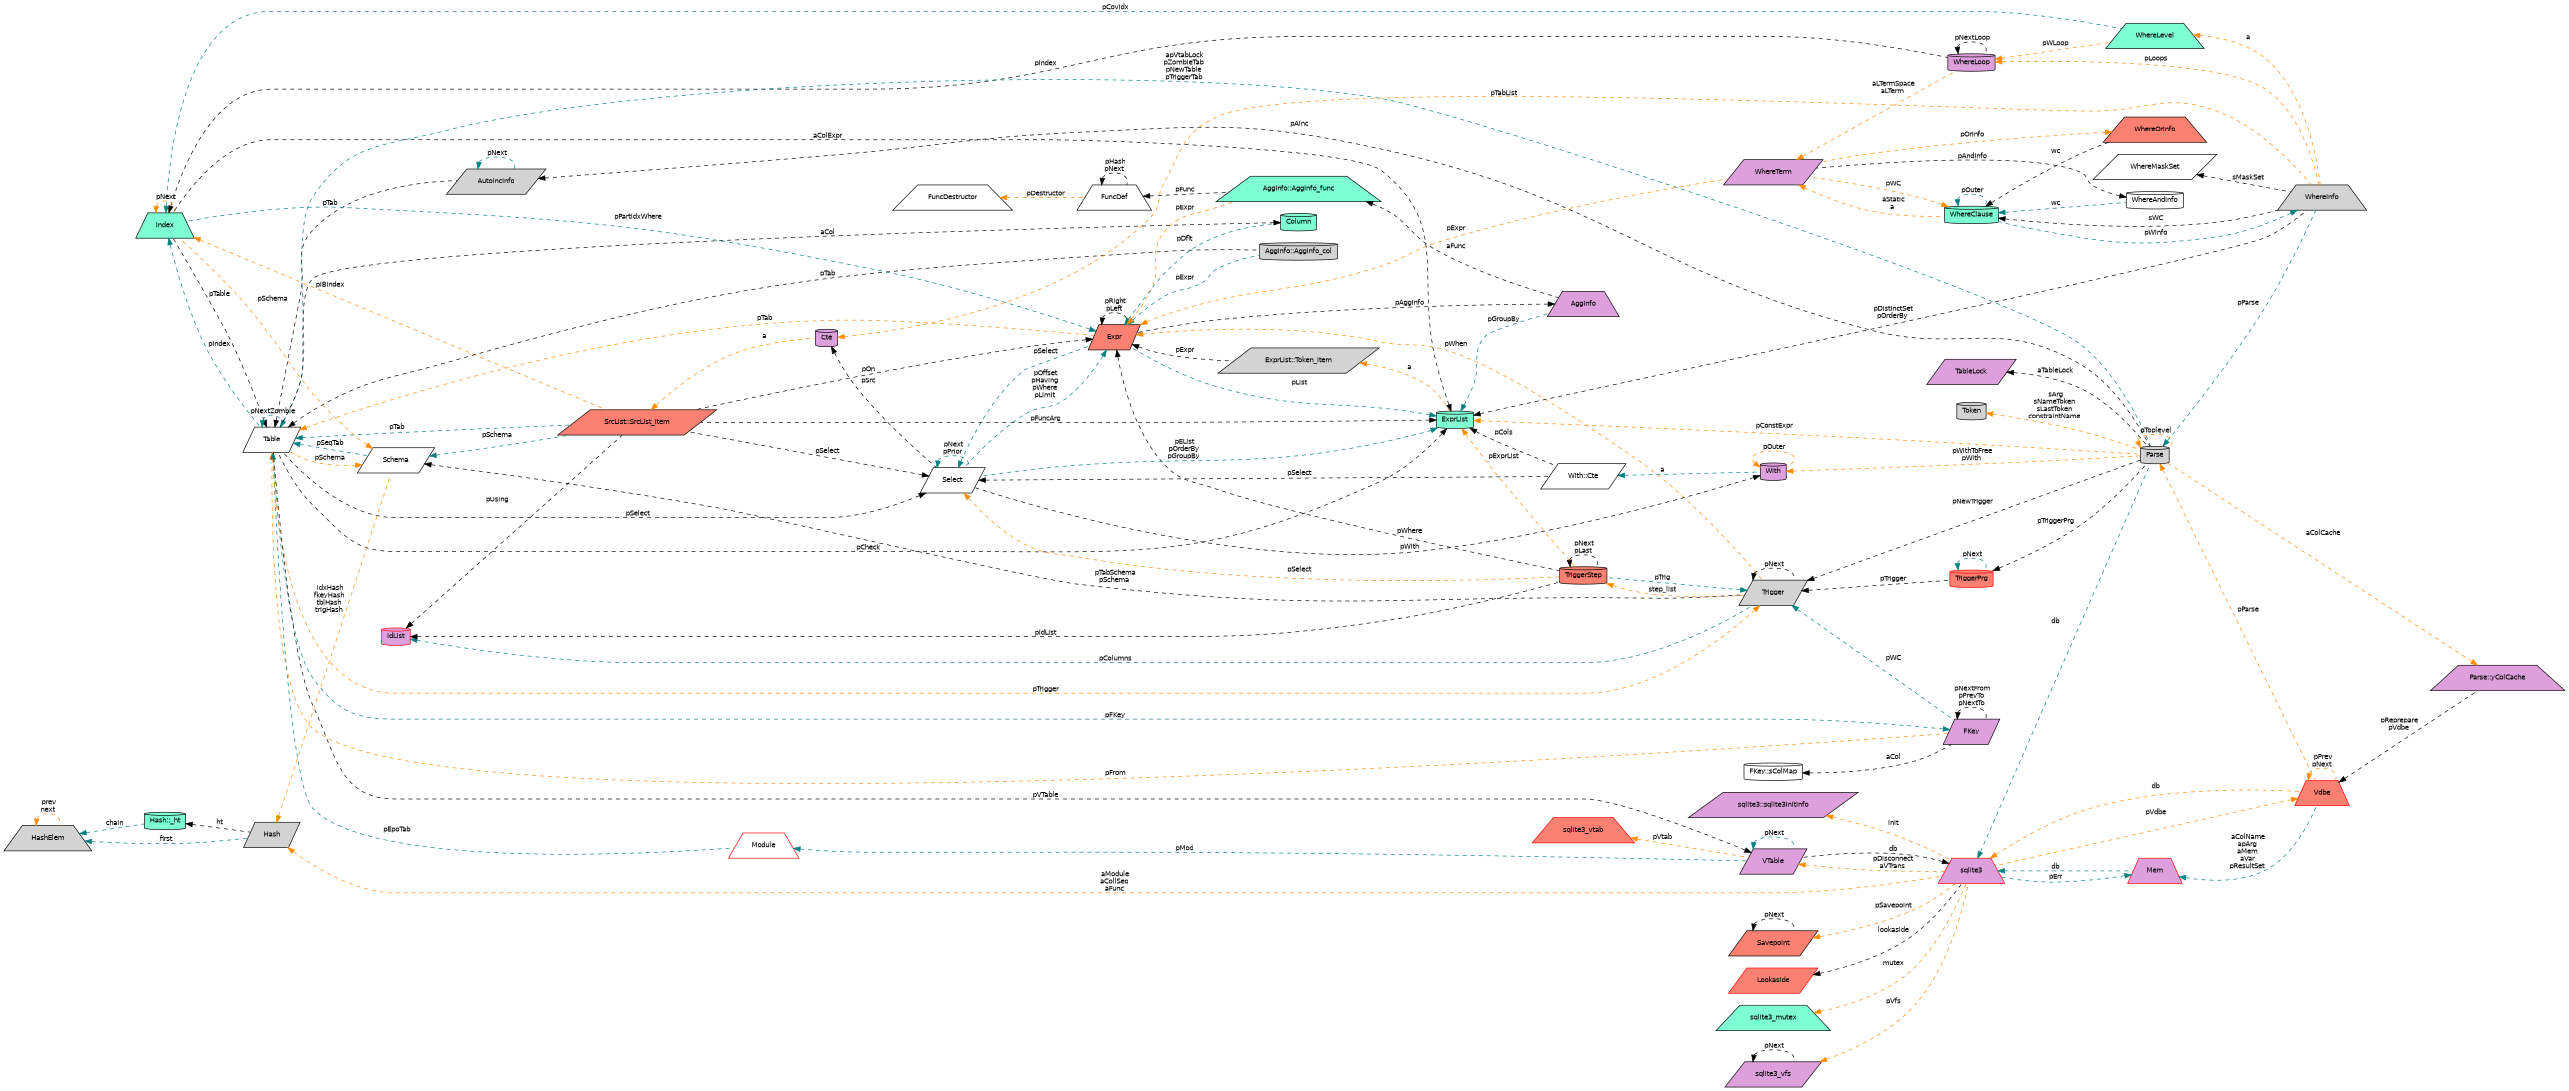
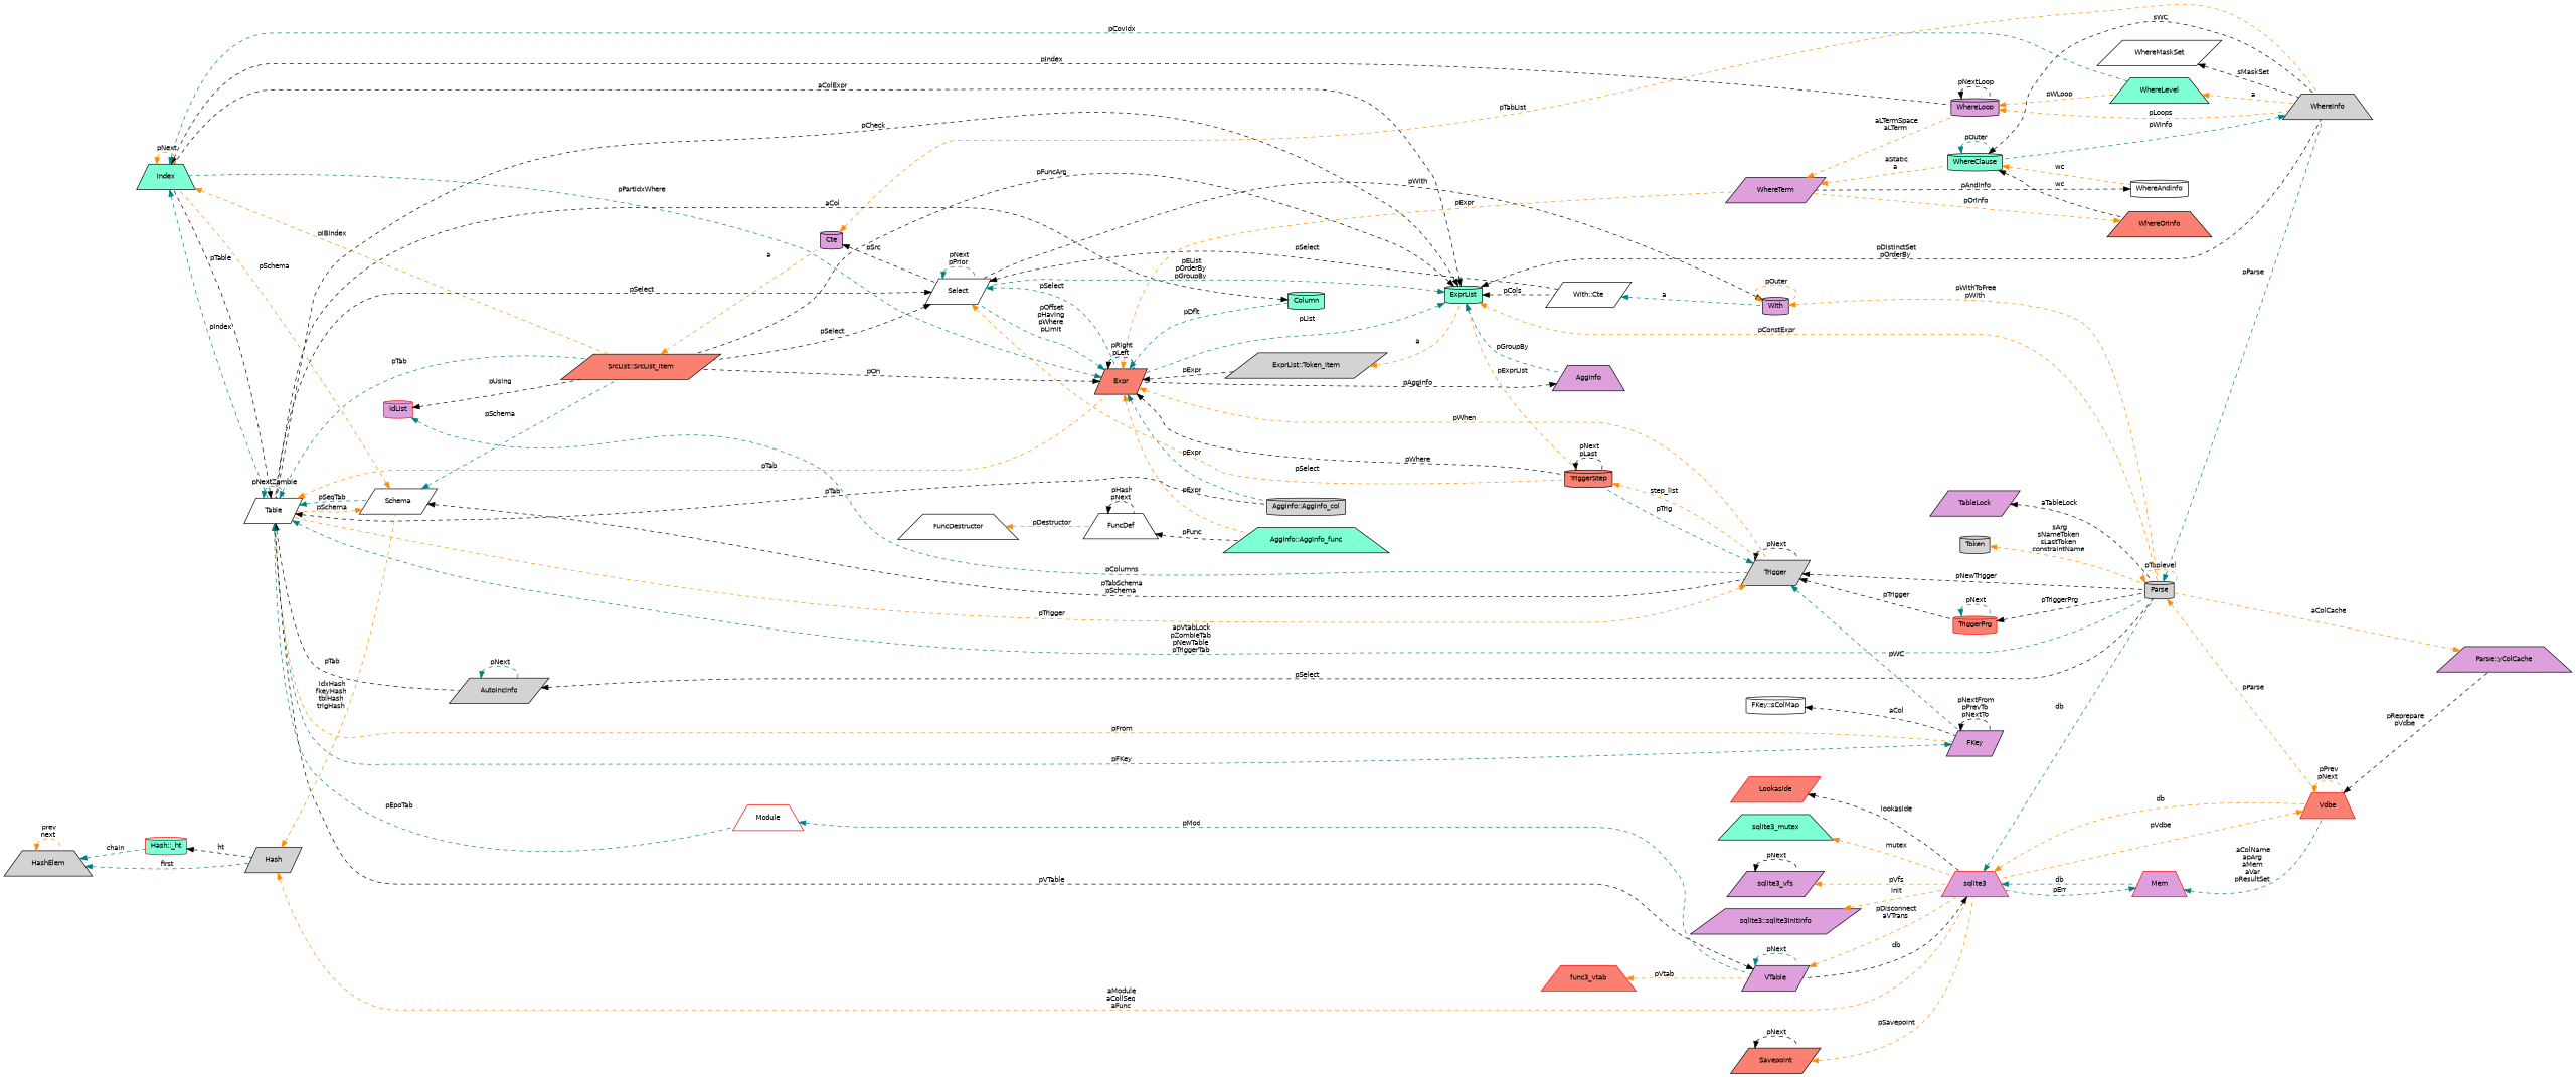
  digraph {
    rankdir=LR
    node [color=black fillcolor=plum fontname=Helvetica fontsize=10 shape=parallelogram style=filled]
    edge [color=black dir=back fontname=Helvetica fontsize=10 labelfontname=Helvetica labelfontsize=10 style=dashed]
    n1 [fontcolor=black height=0.2 label=WhereTerm width=0.4]
    n2 [fillcolor=aquamarine height=0.2 label=WhereClause shape=cylinder width=0.4]
    n3 [height=0.2 label=WhereLoop shape=cylinder width=0.4]
    n4 [fillcolor=white height=0.2 label=WhereAndInfo shape=cylinder width=0.4]
    n5 [fillcolor=lightgrey height=0.2 label=WhereInfo shape=trapezium width=0.4]
    n6 [fillcolor=salmon height=0.2 label=WhereOrInfo shape=trapezium width=0.4]
    n7 [fillcolor=aquamarine height=0.2 label=WhereLevel shape=trapezium width=0.4]
    n8 [fillcolor=aquamarine height=0.2 label=Index shape=trapezium width=0.4]
    n9 [fillcolor=white height=0.2 label=Table width=0.4]
    n10 [fillcolor=salmon height=0.2 label="SrcList::SrcList_item" width=0.4]
    n11 [fillcolor=white height=0.2 label=Schema width=0.4]
    n12 [fillcolor=salmon height=0.2 label=Expr width=0.4]
    n13 [fillcolor=lightgrey height=0.2 label="AggInfo::AggInfo_col" shape=cylinder width=0.4]
    n14 [height=0.2 label=FKey width=0.4]
    n15 [fillcolor=lightgrey height=0.2 label=Parse shape=cylinder width=0.4]
    n16 [fillcolor=lightgrey height=0.2 label=AutoincInfo width=0.4]
    n17 [color=red fillcolor=white height=0.2 label=Module shape=trapezium width=0.4]
    n18 [height=0.2 label=Cte shape=cylinder width=0.4]
    n19 [fillcolor=lightgrey height=0.2 label=Trigger width=0.4]
    n20 [fillcolor=salmon height=0.2 label=TriggerStep shape=cylinder width=0.4]
    n21 [color=red fillcolor=salmon height=0.2 label=TriggerPrg shape=cylinder width=0.4]
    n22 [fillcolor=aquamarine height=0.2 label=Column shape=cylinder width=0.4]
    n23 [fillcolor=aquamarine height=0.2 label="AggInfo::AggInfo_func" shape=trapezium width=0.4]
    n24 [fillcolor=lightgrey height=0.2 label="ExprList::Token_item" width=0.4]
    n25 [fillcolor=white height=0.2 label=Select width=0.4]
    n26 [color=red fillcolor=salmon height=0.2 label=Vdbe shape=trapezium width=0.4]
    n27 [height=0.2 label=VTable width=0.4]
    n28 [height=0.2 label=AggInfo shape=trapezium width=0.4]
    n29 [fillcolor=aquamarine height=0.2 label=ExprList shape=cylinder width=0.4]
    n30 [fillcolor=white height=0.2 label="With::Cte" width=0.4]
    n31 [fillcolor=white height=0.2 label=FuncDef shape=trapezium width=0.4]
    n32 [fillcolor=white height=0.2 label=FuncDestructor shape=trapezium width=0.4]
    n33 [height=0.2 label=With shape=cylinder width=0.4]
    n34 [color=red height=0.2 label=IdList shape=cylinder width=0.4]
    n35 [fillcolor=white height=0.2 label="FKey::sColMap" shape=cylinder width=0.4]
    n36 [color=red height=0.2 label=sqlite3 shape=trapezium width=0.4]
    n37 [color=red height=0.2 label=Mem shape=trapezium width=0.4]
    n38 [height=0.2 label="Parse::yColCache" shape=trapezium width=0.4]
    n39 [height=0.2 label=TableLock width=0.4]
    n40 [fillcolor=lightgrey height=0.2 label=Token shape=cylinder width=0.4]
    n41 [fillcolor=salmon height=0.2 label=Savepoint width=0.4]
    n42 [color=red fillcolor=salmon height=0.2 label=Lookaside width=0.4]
    n43 [fillcolor=aquamarine height=0.2 label=sqlite3_mutex shape=trapezium width=0.4]
    n44 [height=0.2 label=sqlite3_vfs width=0.4]
    n45 [height=0.2 label="sqlite3::sqlite3InitInfo" width=0.4]
    n46 [fillcolor=lightgrey height=0.2 label=Hash width=0.4]
-   n47 [fillcolor=aquamarine height=0.2 label="Hash::_ht" shape=cylinder width=0.4]
+   n47 [color=red fillcolor=aquamarine height=0.2 label="Hash::_ht" shape=cylinder width=0.4]
    n48 [fillcolor=lightgrey height=0.2 label=HashElem shape=trapezium width=0.4]
-   n49 [color=red fillcolor=salmon height=0.2 label=sqlite3_vtab shape=trapezium width=0.4]
+   n49 [color=red fillcolor=salmon height=0.2 label=func3_vtab shape=trapezium width=0.4]
    n50 [fillcolor=white height=0.2 label=WhereMaskSet width=0.4]
    n1 -> n2 [color=darkorange label=" aStatic\na"]
    n1 -> n3 [color=darkorange label=" aLTermSpace\naLTerm"]
-   n2 -> n1 [color=darkorange label=" pWC"]
    n2 -> n2 [color=teal label=" pOuter"]
-   n2 -> n4 [color=teal label=" wc"]
+   n2 -> n4 [color=darkorange label=" wc"]
    n2 -> n5 [label=" sWC"]
    n2 -> n6 [label=" wc"]
    n3 -> n3 [label=" pNextLoop"]
    n3 -> n5 [color=darkorange label=" pLoops"]
    n3 -> n7 [color=darkorange label=" pWLoop"]
    n4 -> n1 [label=" pAndInfo"]
    n5 -> n2 [color=teal label=" pWInfo"]
    n6 -> n1 [color=darkorange label=" pOrInfo"]
    n7 -> n5 [color=darkorange label=" a"]
    n8 -> n3 [label=" pIndex"]
    n8 -> n7 [color=teal label=" pCovidx"]
    n8 -> n8 [color=darkorange label=" pNext"]
    n8 -> n9 [color=teal label=" pIndex"]
    n8 -> n10 [color=darkorange label=" pIBIndex"]
    n9 -> n8 [label=" pTable"]
    n9 -> n9 [color=teal label=" pNextZombie"]
    n9 -> n10 [color=teal label=" pTab"]
    n9 -> n11 [color=teal label=" pSeqTab"]
    n9 -> n12 [color=darkorange label=" pTab"]
    n9 -> n13 [label=" pTab"]
    n9 -> n14 [color=darkorange label=" pFrom"]
    n9 -> n15 [color=teal label=" apVtabLock\npZombieTab\npNewTable\npTriggerTab"]
    n9 -> n16 [label=" pTab"]
    n9 -> n17 [color=teal label=" pEpoTab"]
    n10 -> n18 [color=darkorange label=" a"]
    n11 -> n8 [color=darkorange label=" pSchema"]
    n11 -> n9 [color=darkorange label=" pSchema"]
    n11 -> n10 [color=teal label=" pSchema"]
    n11 -> n19 [label=" pTabSchema\npSchema"]
    n12 -> n1 [color=darkorange label=" pExpr"]
    n12 -> n8 [color=teal label=" pPartIdxWhere"]
    n12 -> n10 [label=" pOn"]
    n12 -> n12 [label=" pRight\npLeft"]
    n12 -> n13 [color=teal label=" pExpr"]
    n12 -> n19 [color=darkorange label=" pWhen"]
    n12 -> n20 [label=" pWhere"]
    n12 -> n22 [color=teal label=" pDflt"]
    n12 -> n23 [color=darkorange label=" pExpr"]
    n12 -> n24 [label=" pExpr"]
    n12 -> n25 [color=teal label=" pOffset\npHaving\npWhere\npLimit"]
    n14 -> n9 [color=teal label=" pFKey"]
    n14 -> n14 [label=" pNextFrom\npPrevTo\npNextTo"]
    n15 -> n5 [color=teal label=" pParse"]
    n15 -> n15 [color=darkorange label=" pToplevel"]
    n15 -> n26 [color=darkorange label=" pParse"]
-   n16 -> n15 [label=" pAinc"]
+   n16 -> n15 [label=" pSelect"]
    n16 -> n16 [color=teal label=" pNext"]
    n17 -> n27 [color=teal label=" pMod"]
    n18 -> n5 [color=darkorange label=" pTabList"]
    n18 -> n25 [label=" pSrc"]
    n19 -> n9 [color=darkorange label=" pTrigger"]
    n19 -> n14 [color=teal label=" pWC"]
    n19 -> n15 [label=" pNewTrigger"]
    n19 -> n19 [label=" pNext"]
    n19 -> n20 [color=teal label=" pTrig"]
    n19 -> n21 [label=" pTrigger"]
    n20 -> n19 [color=darkorange label=" step_list"]
    n20 -> n20 [label=" pNext\npLast"]
    n21 -> n15 [label=" pTriggerPrg"]
    n21 -> n21 [color=teal label=" pNext"]
    n22 -> n9 [label=" aCol"]
-   n23 -> n28 [label=" aFunc"]
    n24 -> n29 [color=darkorange label=" a"]
    n25 -> n9 [label=" pSelect"]
    n25 -> n10 [label=" pSelect"]
    n25 -> n12 [color=teal label=" pSelect"]
    n25 -> n20 [color=darkorange label=" pSelect"]
    n25 -> n25 [color=teal label=" pNext\npPrior"]
    n25 -> n30 [label=" pSelect"]
    n26 -> n26 [color=darkorange label=" pPrev\npNext"]
    n26 -> n36 [color=darkorange label=" pVdbe"]
    n26 -> n38 [label=" pReprepare\npVdbe"]
    n27 -> n9 [label=" pVTable"]
    n27 -> n27 [color=teal label=" pNext"]
    n27 -> n36 [color=darkorange label=" pDisconnect\naVTrans"]
    n28 -> n12 [label=" pAggInfo"]
    n29 -> n5 [label=" pDistinctSet\npOrderBy"]
    n29 -> n8 [label=" aColExpr"]
    n29 -> n9 [label=" pCheck"]
    n29 -> n10 [label=" pFuncArg"]
    n29 -> n12 [color=teal label=" pList"]
    n29 -> n15 [color=darkorange label=" pConstExpr"]
    n29 -> n20 [color=darkorange label=" pExprList"]
    n29 -> n25 [color=teal label=" pEList\npOrderBy\npGroupBy"]
    n29 -> n28 [color=teal label=" pGroupBy"]
    n29 -> n30 [label=" pCols"]
    n30 -> n33 [color=teal label=" a"]
    n31 -> n23 [label=" pFunc"]
    n31 -> n31 [label=" pHash\npNext"]
    n32 -> n31 [color=darkorange label=" pDestructor"]
    n33 -> n15 [color=darkorange label=" pWithToFree\npWith"]
    n33 -> n25 [label=" pWith"]
    n33 -> n33 [color=darkorange label=" pOuter"]
    n34 -> n10 [label=" pUsing"]
    n34 -> n19 [color=teal label=" pColumns"]
-   n34 -> n20 [label=" pIdList"]
    n35 -> n14 [label=" aCol"]
    n36 -> n15 [color=teal label=" db"]
    n36 -> n26 [color=darkorange label=" db"]
    n36 -> n27 [label=" db"]
    n36 -> n37 [color=teal label=" db"]
    n37 -> n26 [color=teal label=" aColName\napArg\naMem\naVar\npResultSet"]
    n37 -> n36 [color=teal label=" pErr"]
    n38 -> n15 [color=darkorange label=" aColCache"]
    n39 -> n15 [label=" aTableLock"]
    n40 -> n15 [color=darkorange label=" sArg\nsNameToken\nsLastToken\nconstraintName"]
    n41 -> n36 [color=darkorange label=" pSavepoint"]
    n41 -> n41 [label=" pNext"]
    n42 -> n36 [label=" lookaside"]
    n43 -> n36 [color=darkorange label=" mutex"]
    n44 -> n36 [color=darkorange label=" pVfs"]
    n44 -> n44 [label=" pNext"]
    n45 -> n36 [color=darkorange label=" init"]
    n46 -> n11 [color=darkorange label=" idxHash\nfkeyHash\ntblHash\ntrigHash"]
    n46 -> n36 [color=darkorange label=" aModule\naCollSeq\naFunc"]
    n47 -> n46 [label=" ht"]
    n48 -> n46 [color=teal label=" first"]
    n48 -> n47 [color=teal label=" chain"]
    n48 -> n48 [color=darkorange label=" prev\nnext"]
    n49 -> n27 [color=darkorange label=" pVtab"]
    n50 -> n5 [label=" sMaskSet"]
  }
